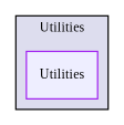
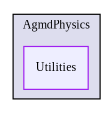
  digraph {
    compound=true
    rankdir=LR
    fontname="Liberation Serif"
    n1 [fillcolor="#eeeeff" fontname="Liberation Serif" fontsize=10 label=Utilities pencolor=black shape=box style=filled color=purple]
    subgraph cluster_1 {
      bgcolor="#ddddee"
      fontsize=10
-     label=Utilities
+     label=AgmdPhysics
      pencolor=black
      n1
    }
  }
